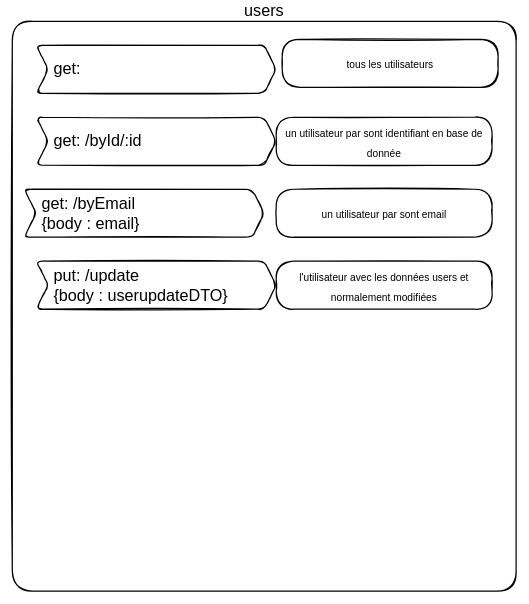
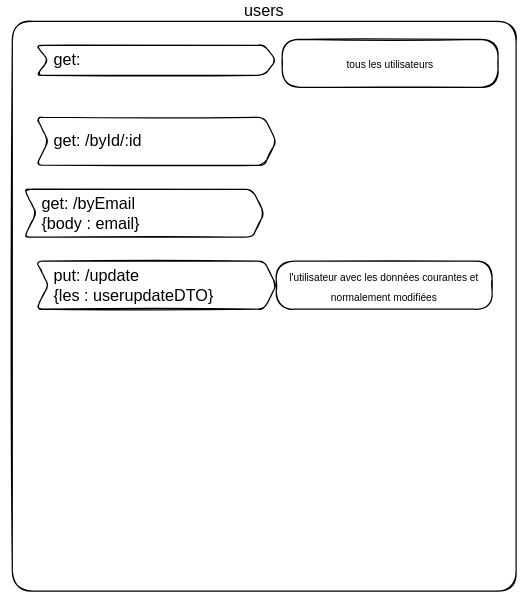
  <mxCell id="0" />
  <mxCell id="1" parent="0" />
  <mxCell id="2" value="users" style="rounded=1;whiteSpace=wrap;html=1;labelPosition=center;verticalLabelPosition=top;align=center;verticalAlign=bottom;fontSize=27;fillColor=none;strokeWidth=2;shadow=0;sketch=1;glass=0;arcSize=4;" parent="1" vertex="1"><mxGeometry x="20" y="20" width="840" height="950" as="geometry" /></mxCell>
- <mxCell id="3" value="get:" style="shape=step;perimeter=stepPerimeter;whiteSpace=wrap;html=1;fixedSize=1;rounded=1;shadow=0;glass=0;sketch=1;strokeWidth=2;fontSize=27;fillColor=none;align=left;spacingLeft=27;" parent="1" vertex="1"><mxGeometry x="60" y="60" width="400" height="80" as="geometry" /></mxCell>
+ <mxCell id="3" value="get:" style="shape=step;perimeter=stepPerimeter;whiteSpace=wrap;html=1;fixedSize=1;rounded=1;shadow=0;glass=0;sketch=1;strokeWidth=2;fontSize=27;fillColor=none;align=left;spacingLeft=27;" parent="1" vertex="1"><mxGeometry x="60" y="60" width="400" height="50" as="geometry" /></mxCell>
  <mxCell id="4" value="&lt;font style=&quot;font-size: 17px;&quot;&gt;tous les utilisateurs&lt;/font&gt;" style="rounded=1;whiteSpace=wrap;html=1;shadow=0;glass=0;sketch=1;strokeWidth=2;fontSize=27;fillColor=none;arcSize=37;" parent="1" vertex="1"><mxGeometry x="470" y="50" width="360" height="80" as="geometry" /></mxCell>
- <mxCell id="5" value="&lt;font style=&quot;font-size: 17px;&quot;&gt;un utilisateur par sont identifiant en base de donnée&lt;/font&gt;" style="rounded=1;whiteSpace=wrap;html=1;shadow=0;glass=0;sketch=1;strokeWidth=2;fontSize=27;fillColor=none;arcSize=37;" parent="1" vertex="1"><mxGeometry x="460" y="180" width="360" height="80" as="geometry" /></mxCell>
  <mxCell id="6" value="get: /byId/:id" style="shape=step;perimeter=stepPerimeter;whiteSpace=wrap;html=1;fixedSize=1;rounded=1;shadow=0;glass=0;sketch=1;strokeWidth=2;fontSize=27;fillColor=none;align=left;spacingLeft=27;" parent="1" vertex="1"><mxGeometry x="60" y="180" width="400" height="80" as="geometry" /></mxCell>
- <mxCell id="7" value="&lt;font style=&quot;font-size: 17px;&quot;&gt;un utilisateur par sont email&lt;/font&gt;" style="rounded=1;whiteSpace=wrap;html=1;shadow=0;glass=0;sketch=1;strokeWidth=2;fontSize=27;fillColor=none;arcSize=37;" parent="1" vertex="1"><mxGeometry x="460" y="300" width="360" height="80" as="geometry" /></mxCell>
  <mxCell id="8" value="get: /byEmail &lt;br&gt;{body : email}" style="shape=step;perimeter=stepPerimeter;whiteSpace=wrap;html=1;fixedSize=1;rounded=1;shadow=0;glass=0;sketch=1;strokeWidth=2;fontSize=27;fillColor=none;align=left;spacingLeft=27;" parent="1" vertex="1"><mxGeometry x="40" y="300" width="400" height="80" as="geometry" /></mxCell>
  <mxCell id="9" style="edgeStyle=orthogonalEdgeStyle;rounded=0;orthogonalLoop=1;jettySize=auto;html=1;exitX=0.5;exitY=1;exitDx=0;exitDy=0;fontSize=17;" parent="1" source="2" target="2" edge="1"><mxGeometry relative="1" as="geometry" /></mxCell>
- <mxCell id="10" value="put: /update &lt;br&gt;{body : userupdateDTO}" style="shape=step;perimeter=stepPerimeter;whiteSpace=wrap;html=1;fixedSize=1;rounded=1;shadow=0;glass=0;sketch=1;strokeWidth=2;fontSize=27;fillColor=none;align=left;spacingLeft=27;" vertex="1" parent="1"><mxGeometry x="60" y="420" width="400" height="80" as="geometry" /></mxCell>
- <mxCell id="11" value="&lt;font style=&quot;font-size: 17px;&quot;&gt;l'utilisateur avec les données users et normalement modifiées&lt;/font&gt;" style="rounded=1;whiteSpace=wrap;html=1;shadow=0;glass=0;sketch=1;strokeWidth=2;fontSize=27;fillColor=none;arcSize=37;" vertex="1" parent="1"><mxGeometry x="460" y="420" width="360" height="80" as="geometry" /></mxCell>
+ <mxCell id="10" value="put: /update &lt;br&gt;{les : userupdateDTO}" style="shape=step;perimeter=stepPerimeter;whiteSpace=wrap;html=1;fixedSize=1;rounded=1;shadow=0;glass=0;sketch=1;strokeWidth=2;fontSize=27;fillColor=none;align=left;spacingLeft=27;" vertex="1" parent="1"><mxGeometry x="60" y="420" width="400" height="80" as="geometry" /></mxCell>
+ <mxCell id="11" value="&lt;font style=&quot;font-size: 17px;&quot;&gt;l'utilisateur avec les données courantes et normalement modifiées&lt;/font&gt;" style="rounded=1;whiteSpace=wrap;html=1;shadow=0;glass=0;sketch=1;strokeWidth=2;fontSize=27;fillColor=none;arcSize=37;" vertex="1" parent="1"><mxGeometry x="460" y="420" width="360" height="80" as="geometry" /></mxCell>
